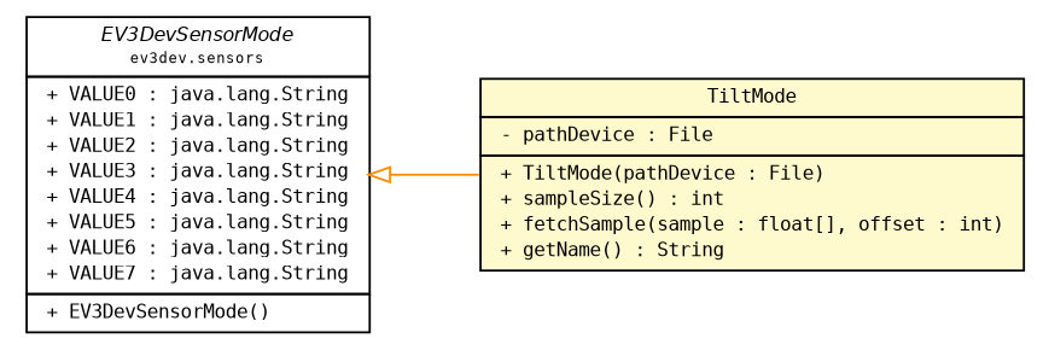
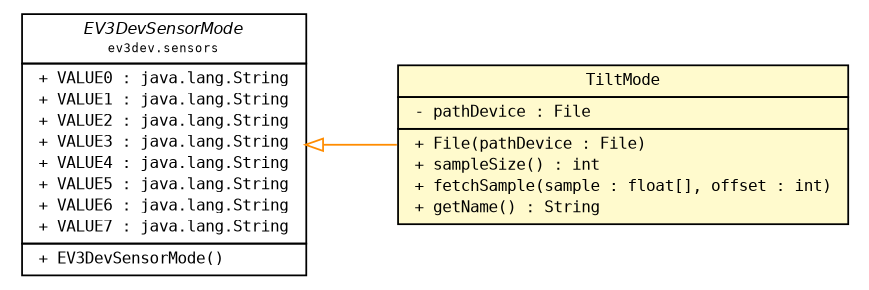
  digraph {
    nodesep=0.25
    ranksep=0.5
    rankdir=LR
    fontname="DejaVu Sans Mono"
    node [fontcolor=black fontname="DejaVu Sans Mono" fontsize=9.0 shape=plaintext]
    n1 [label=<<table title="ev3dev.sensors.EV3DevSensorMode" border="0" cellborder="1" cellspacing="0" cellpadding="2" port="p" href="../EV3DevSensorMode.html"> 		<tr><td><table border="0" cellspacing="0" cellpadding="1"> <tr><td align="center" balign="center"><font face="Helvetica-Oblique"> EV3DevSensorMode </font></td></tr> <tr><td align="center" balign="center"><font point-size="7.0"> ev3dev.sensors </font></td></tr> 		</table></td></tr> 		<tr><td><table border="0" cellspacing="0" cellpadding="1"> <tr><td align="left" balign="left"> + VALUE0 : java.lang.String </td></tr> <tr><td align="left" balign="left"> + VALUE1 : java.lang.String </td></tr> <tr><td align="left" balign="left"> + VALUE2 : java.lang.String </td></tr> <tr><td align="left" balign="left"> + VALUE3 : java.lang.String </td></tr> <tr><td align="left" balign="left"> + VALUE4 : java.lang.String </td></tr> <tr><td align="left" balign="left"> + VALUE5 : java.lang.String </td></tr> <tr><td align="left" balign="left"> + VALUE6 : java.lang.String </td></tr> <tr><td align="left" balign="left"> + VALUE7 : java.lang.String </td></tr> 		</table></td></tr> 		<tr><td><table border="0" cellspacing="0" cellpadding="1"> <tr><td align="left" balign="left"> + EV3DevSensorMode() </td></tr> 		</table></td></tr> 		</table>>]
-   n2 [label=<<table title="ev3dev.sensors.mindsensors.AbsoluteIMU.TiltMode" border="0" cellborder="1" cellspacing="0" cellpadding="2" port="p" bgcolor="lemonChiffon" href="./AbsoluteIMU.TiltMode.html"> 		<tr><td><table border="0" cellspacing="0" cellpadding="1"> <tr><td align="center" balign="center"> TiltMode </td></tr> 		</table></td></tr> 		<tr><td><table border="0" cellspacing="0" cellpadding="1"> <tr><td align="left" balign="left"> - pathDevice : File </td></tr> 		</table></td></tr> 		<tr><td><table border="0" cellspacing="0" cellpadding="1"> <tr><td align="left" balign="left"> + TiltMode(pathDevice : File) </td></tr> <tr><td align="left" balign="left"> + sampleSize() : int </td></tr> <tr><td align="left" balign="left"> + fetchSample(sample : float[], offset : int) </td></tr> <tr><td align="left" balign="left"> + getName() : String </td></tr> 		</table></td></tr> 		</table>>]
+   n2 [label=<<table title="ev3dev.sensors.mindsensors.AbsoluteIMU.TiltMode" border="0" cellborder="1" cellspacing="0" cellpadding="2" port="p" bgcolor="lemonChiffon" href="./AbsoluteIMU.TiltMode.html"> 		<tr><td><table border="0" cellspacing="0" cellpadding="1"> <tr><td align="center" balign="center"> TiltMode </td></tr> 		</table></td></tr> 		<tr><td><table border="0" cellspacing="0" cellpadding="1"> <tr><td align="left" balign="left"> - pathDevice : File </td></tr> 		</table></td></tr> 		<tr><td><table border="0" cellspacing="0" cellpadding="1"> <tr><td align="left" balign="left"> + File(pathDevice : File) </td></tr> <tr><td align="left" balign="left"> + sampleSize() : int </td></tr> <tr><td align="left" balign="left"> + fetchSample(sample : float[], offset : int) </td></tr> <tr><td align="left" balign="left"> + getName() : String </td></tr> 		</table></td></tr> 		</table>>]
    n1 -> n2 [arrowtail=empty dir=back fontname="DejaVu Sans Mono" fontsize=10 headport=p labelfontname=Helvetica labelfontsize=10 tailport=p color=darkorange]
  }
